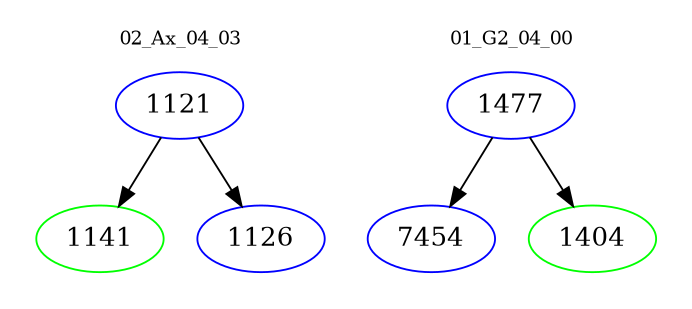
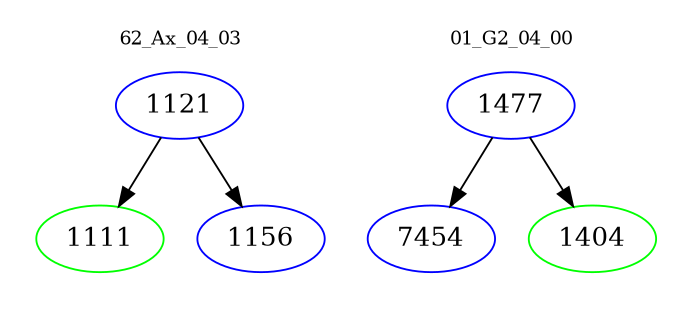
  digraph {
    node [color=blue]
    edge [color=black]
    n1 [label=1121]
-   n2 [color=green label=1141]
-   n3 [label=1126]
+   n2 [color=green label=1111]
+   n3 [label=1156]
    n4 [label=1477]
    n5 [label=7454]
    n6 [color=green label=1404]
    subgraph cluster_1 {
      color=white
      fontsize=10
-     label="02_Ax_04_03"
+     label="62_Ax_04_03"
      n1
      n2
      n3
    }
    subgraph cluster_2 {
      color=white
      fontsize=10
      label="01_G2_04_00"
      n4
      n5
      n6
    }
    n1 -> n2
    n1 -> n3
    n4 -> n5
    n4 -> n6
  }
